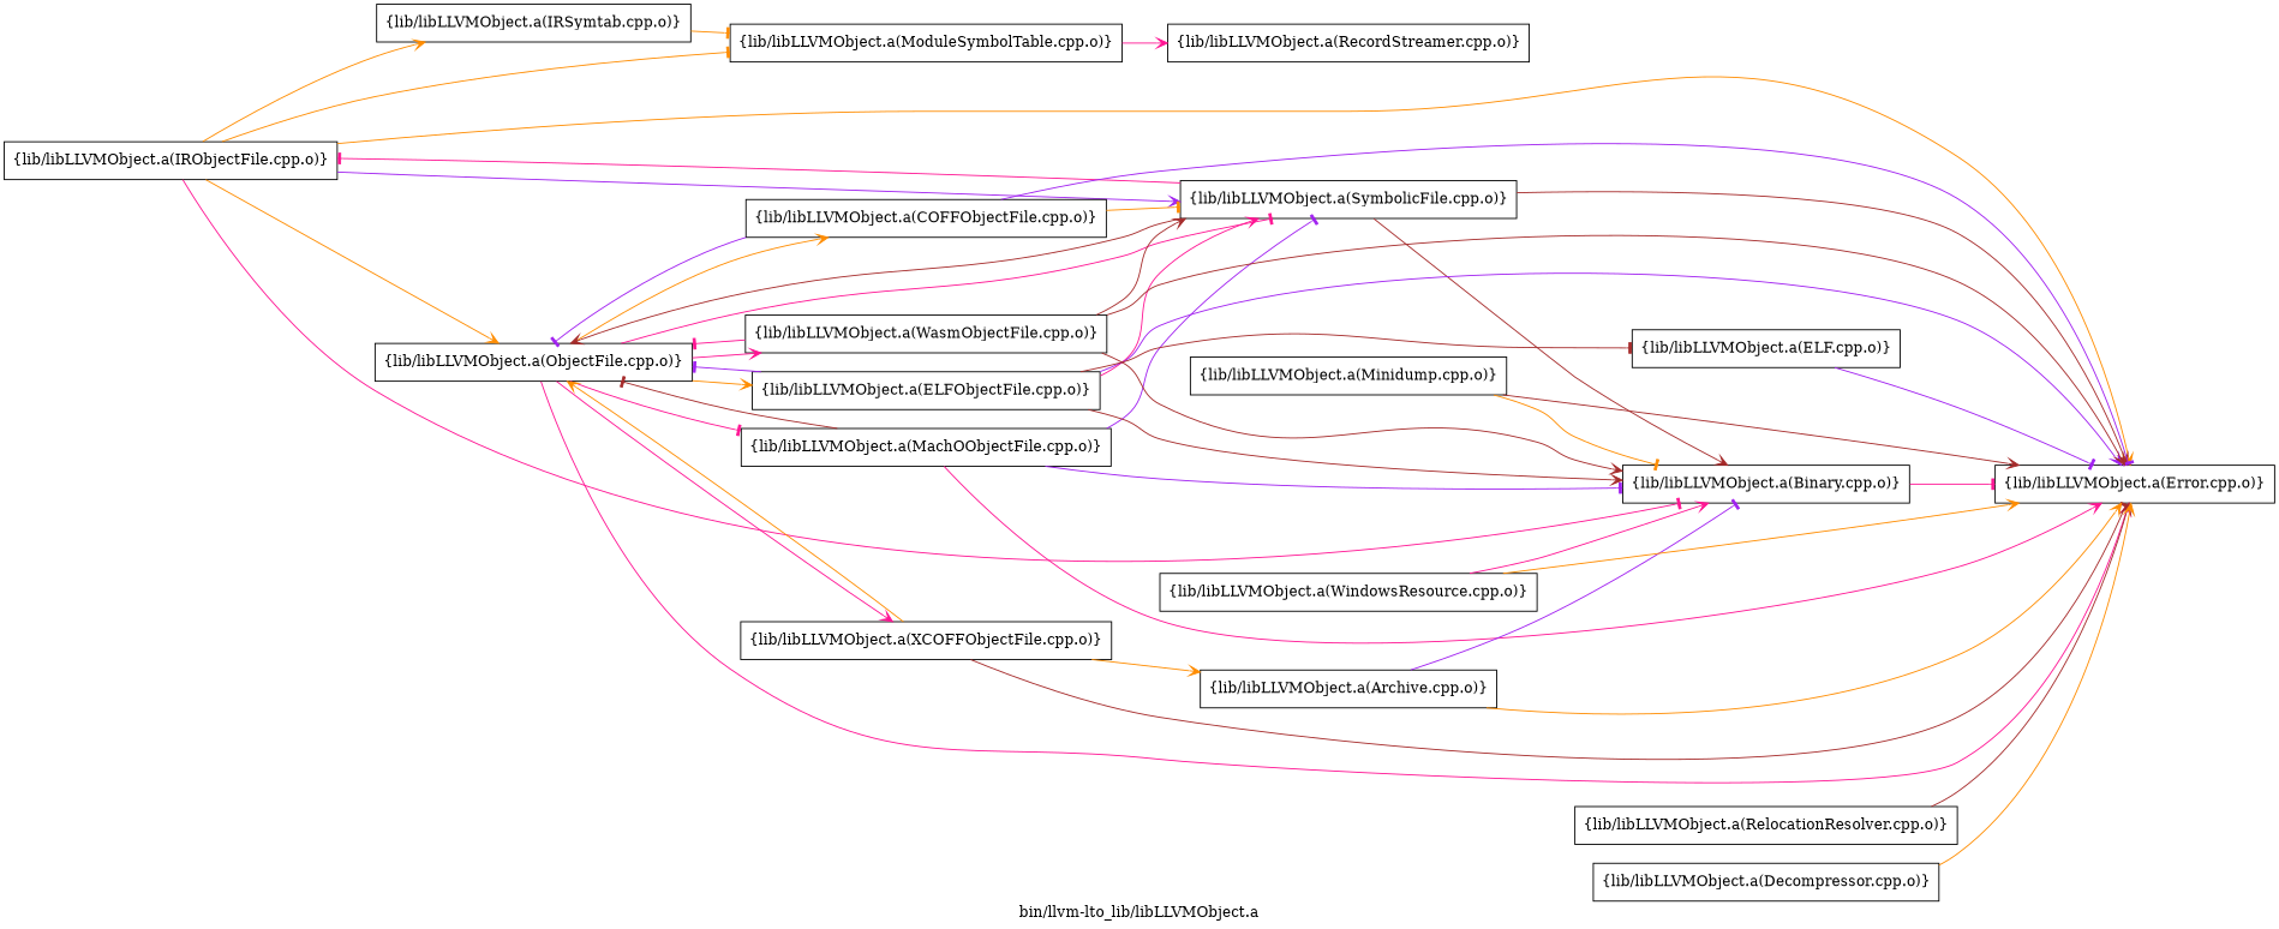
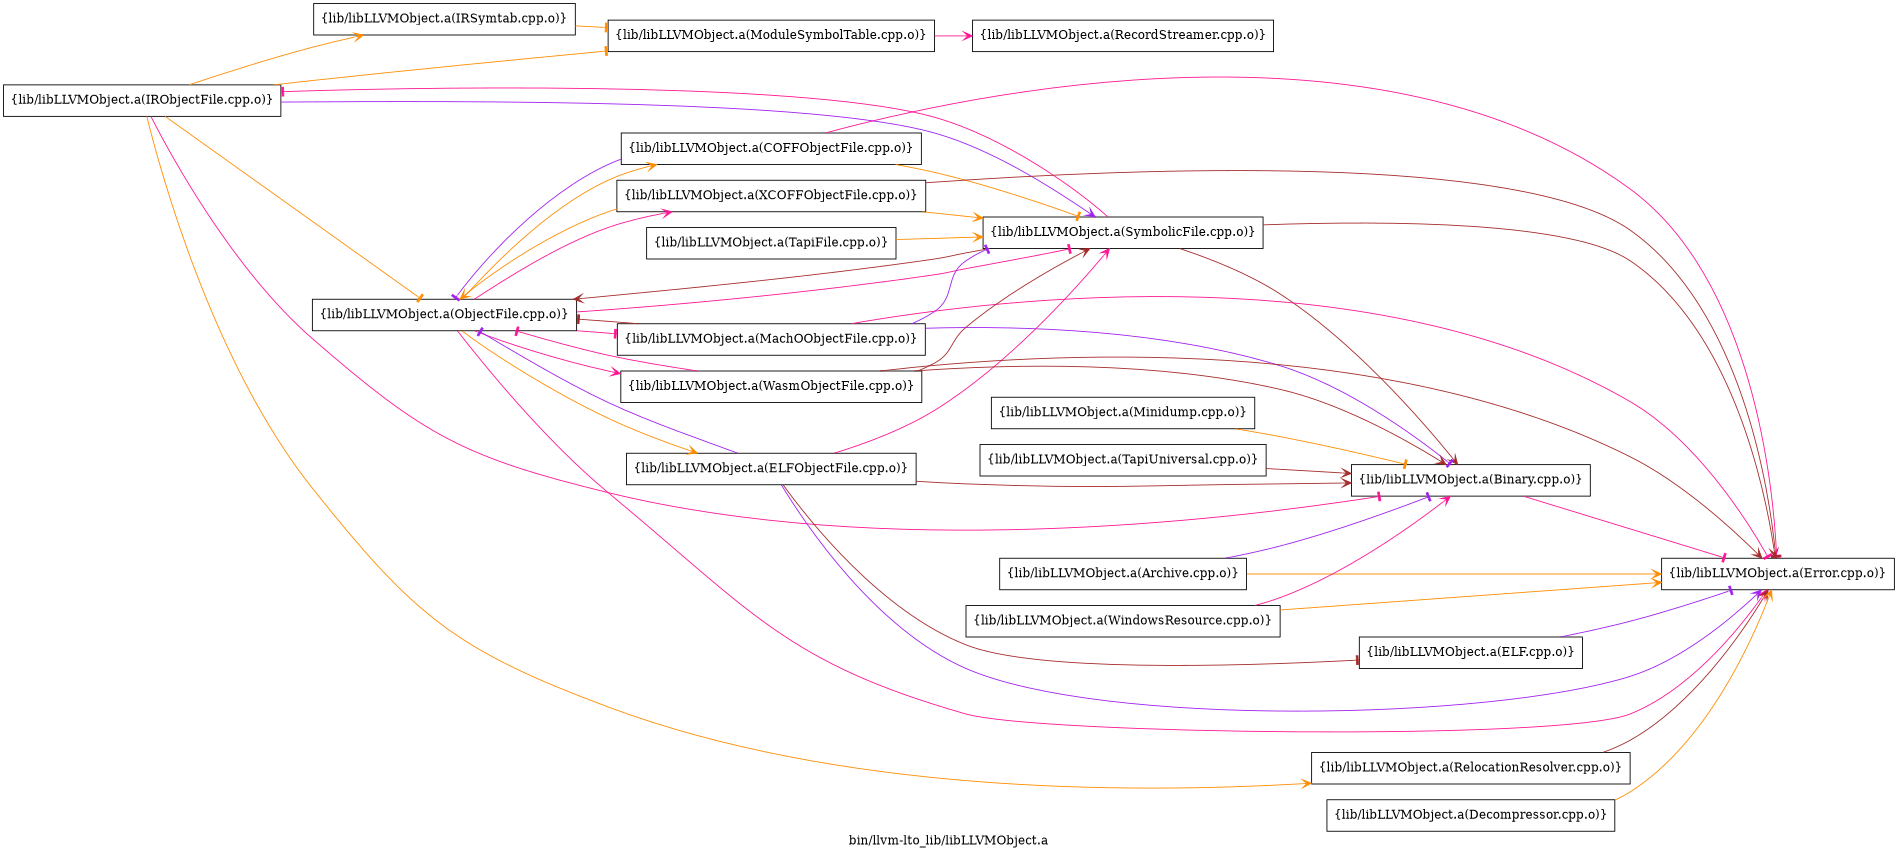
  digraph {
    label="bin/llvm-lto_lib/libLLVMObject.a"
    rankdir=LR
    node [group=0 shape=box]
    edge [arrowhead=vee color=darkorange]
    n1 [label="{lib/libLLVMObject.a(IRSymtab.cpp.o)}"]
    n2 [label="{lib/libLLVMObject.a(ModuleSymbolTable.cpp.o)}"]
    n3 [label="{lib/libLLVMObject.a(RecordStreamer.cpp.o)}"]
    n4 [label="{lib/libLLVMObject.a(IRObjectFile.cpp.o)}"]
    n5 [label="{lib/libLLVMObject.a(ObjectFile.cpp.o)}"]
    n6 [label="{lib/libLLVMObject.a(SymbolicFile.cpp.o)}"]
    n7 [label="{lib/libLLVMObject.a(Error.cpp.o)}"]
    n8 [label="{lib/libLLVMObject.a(Binary.cpp.o)}"]
    n9 [label="{lib/libLLVMObject.a(MachOObjectFile.cpp.o)}"]
    n10 [label="{lib/libLLVMObject.a(ELFObjectFile.cpp.o)}"]
    n11 [label="{lib/libLLVMObject.a(COFFObjectFile.cpp.o)}"]
    n12 [label="{lib/libLLVMObject.a(WasmObjectFile.cpp.o)}"]
    n13 [label="{lib/libLLVMObject.a(XCOFFObjectFile.cpp.o)}"]
    n14 [label="{lib/libLLVMObject.a(ELF.cpp.o)}"]
    n15 [label="{lib/libLLVMObject.a(Archive.cpp.o)}"]
    n16 [label="{lib/libLLVMObject.a(Minidump.cpp.o)}"]
+   n17 [label="{lib/libLLVMObject.a(TapiUniversal.cpp.o)}"]
+   n18 [label="{lib/libLLVMObject.a(TapiFile.cpp.o)}"]
    n19 [label="{lib/libLLVMObject.a(WindowsResource.cpp.o)}"]
    n20 [label="{lib/libLLVMObject.a(RelocationResolver.cpp.o)}"]
    n21 [label="{lib/libLLVMObject.a(Decompressor.cpp.o)}"]
    subgraph sub_1 {
      rank=same
      n1
    }
    subgraph sub_2 {
      rank=same
      n2
    }
    subgraph sub_3 {
      rank=same
      n1
    }
    subgraph sub_4 {
      rank=same
      n2
    }
    n1 -> n2 [arrowhead=tee]
    n2 -> n3 [color=deeppink]
    n4 -> n1
    n4 -> n2 [arrowhead=tee]
-   n4 -> n5
+   n4 -> n5 [arrowhead=tee]
    n4 -> n6 [color=purple]
-   n4 -> n7
+   n4 -> n20
    n4 -> n8 [arrowhead=tee color=deeppink]
    n5 -> n6 [arrowhead=tee color=deeppink]
    n5 -> n7 [color=deeppink]
    n5 -> n9 [arrowhead=tee color=deeppink]
    n5 -> n10
    n5 -> n11
    n5 -> n12 [color=deeppink]
    n5 -> n13 [color=deeppink]
    n6 -> n4 [arrowhead=tee color=deeppink]
    n6 -> n5 [color=brown]
    n6 -> n7 [color=brown]
    n6 -> n8 [color=brown]
    n8 -> n7 [arrowhead=tee color=deeppink]
    n9 -> n5 [arrowhead=tee color=brown]
    n9 -> n6 [arrowhead=tee color=purple]
-   n9 -> n7 [color=deeppink]
+   n9 -> n7 [arrowhead=tee color=deeppink]
    n9 -> n8 [arrowhead=tee color=purple]
    n10 -> n5 [arrowhead=tee color=purple]
    n10 -> n6 [color=deeppink]
    n10 -> n7 [color=purple]
    n10 -> n8 [color=brown]
    n10 -> n14 [arrowhead=tee color=brown]
    n11 -> n5 [arrowhead=tee color=purple]
    n11 -> n6 [arrowhead=tee]
-   n11 -> n7 [arrowhead=tee color=purple]
+   n11 -> n7 [arrowhead=tee color=deeppink]
    n12 -> n5 [arrowhead=tee color=deeppink]
    n12 -> n6 [color=brown]
    n12 -> n7 [color=brown]
    n12 -> n8 [color=brown]
    n13 -> n5
-   n13 -> n15
+   n13 -> n6
    n13 -> n7 [arrowhead=tee color=brown]
    n14 -> n7 [arrowhead=tee color=purple]
    n15 -> n7
    n15 -> n8 [arrowhead=tee color=purple]
-   n16 -> n7 [color=brown]
    n16 -> n8 [arrowhead=tee]
+   n17 -> n8 [color=brown]
+   n18 -> n6
    n19 -> n7
    n19 -> n8 [color=deeppink]
    n20 -> n7 [color=brown]
    n21 -> n7
  }
